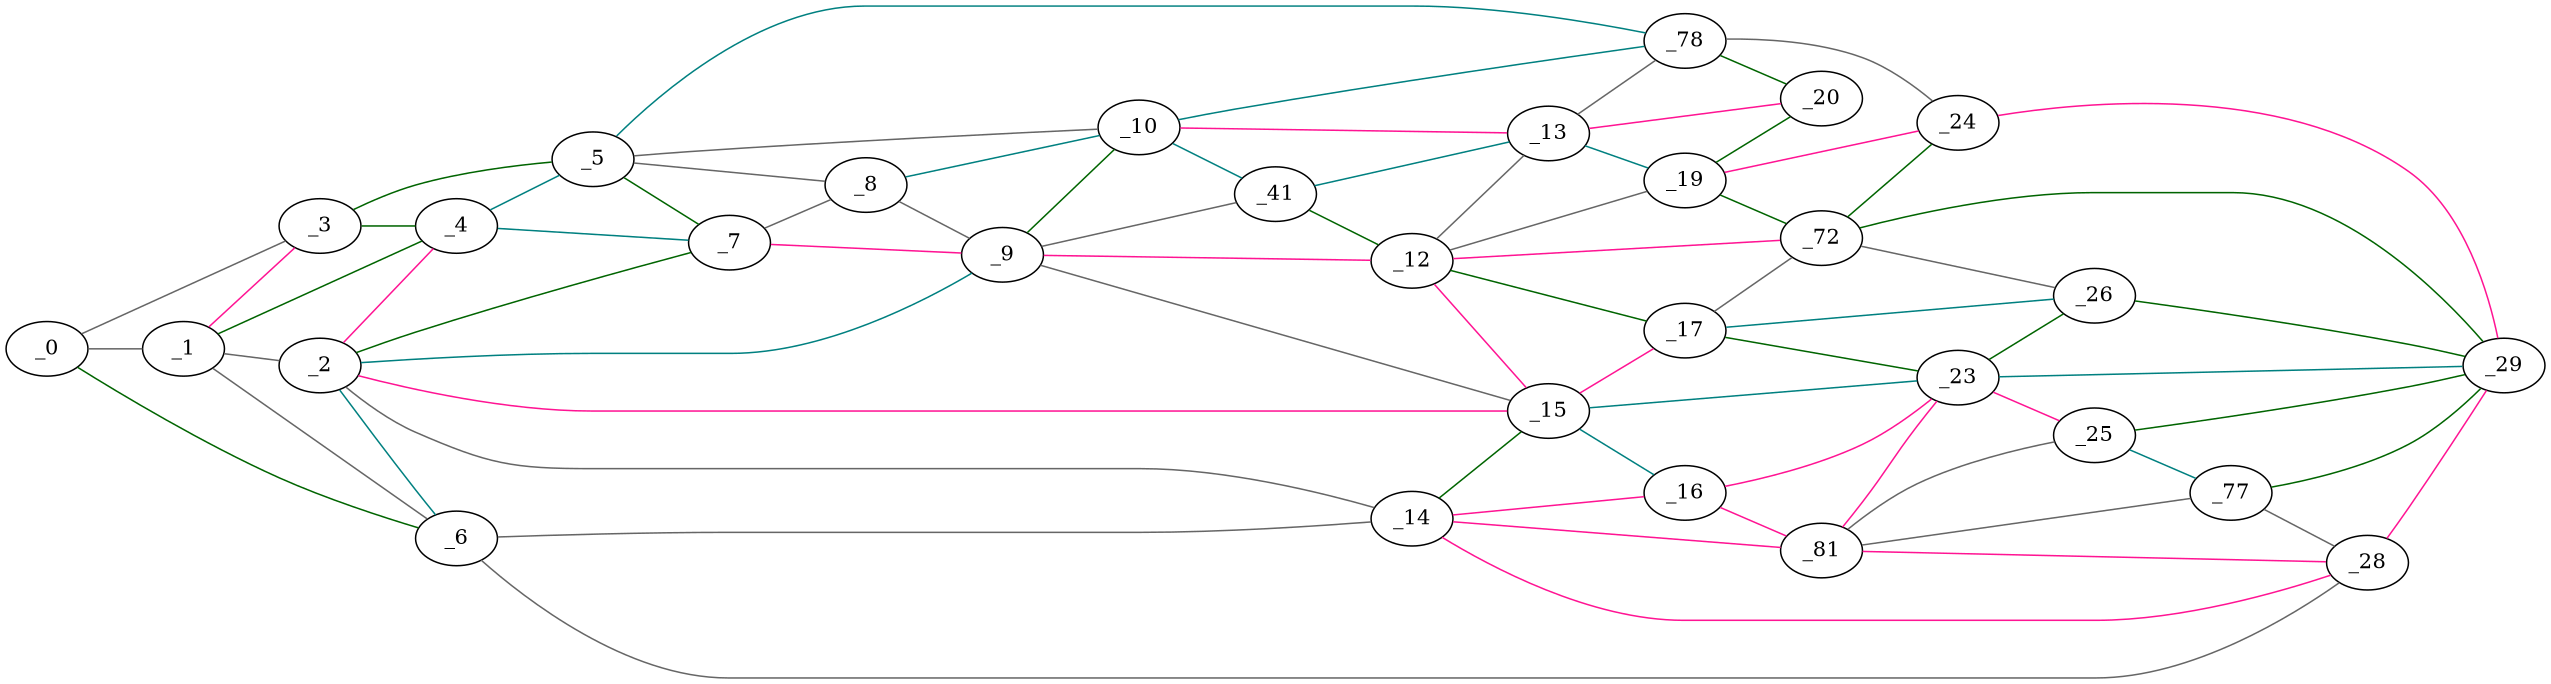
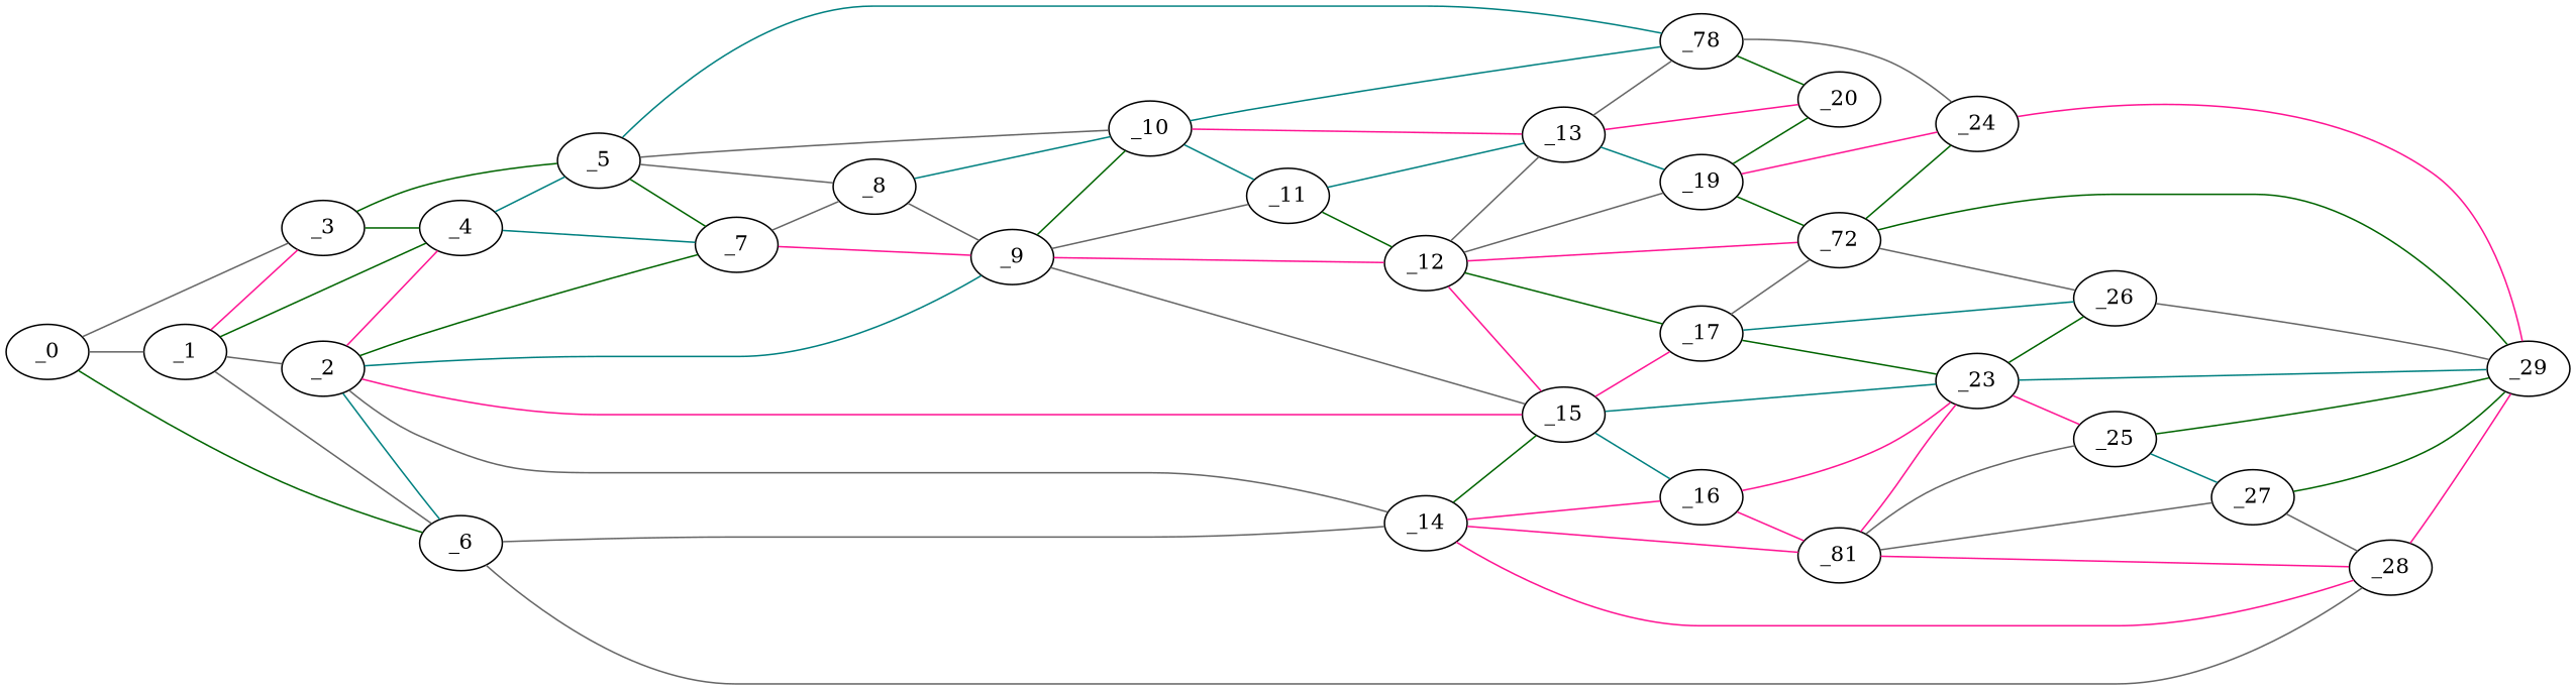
  graph {
    rankdir=LR
    node [x=117 y=19]
    edge [color=gray40 valence=2]
    _0 [x=8 y=93]
    _1 [x=14 y=57]
    _3 [x=18]
    _6 [x=29 y=102]
    _2 [x=17 y=53]
    _4 [x=21 y=27]
    _5 [x=27 y=12]
    _14 [x=79 y=98]
    _28 [y=120]
    _7 [x=37 y=26]
    _9 [x=47 y=28]
    _15 [x=91 y=70]
    _8 [x=46 y=18]
    _10 [x=60 y=17]
    n15 [label=_78 x=101 y=14]
    _16 [x=91 y=85]
    n17 [label=_81 x=107 y=85]
    _29 [x=119 y=64]
-   _11 [x=65 y=24 label=_41]
+   _11 [x=65 y=24]
    _12 [x=71 y=30]
    _17 [x=99 y=66]
    _23 [x=108 y=76]
    _13 [x=77 y=26]
    _19 [x=105 y=36]
    n25 [label=_72 x=108 y=46]
    _25 [x=110 y=81]
-   _27 [y=90 label=_77]
+   _27 [y=90]
    _26 [x=111 y=59]
    _20 [x=106 y=25]
    _24 [x=109]
    _0 -- _1
    _0 -- _3 [valence=1]
    _0 -- _6 [color=darkgreen valence=1]
    _1 -- _3 [color=deeppink valence=1]
    _1 -- _6 [valence=1]
    _1 -- _2
    _1 -- _4 [color=darkgreen valence=1]
    _3 -- _4 [color=darkgreen]
    _3 -- _5 [color=darkgreen valence=1]
    _6 -- _14
    _6 -- _28 [valence=1]
    _2 -- _6 [color=teal]
    _2 -- _4 [color=deeppink]
    _2 -- _14 [valence=1]
    _2 -- _7 [color=darkgreen valence=1]
    _2 -- _9 [color=teal valence=1]
    _2 -- _15 [color=deeppink]
    _4 -- _5 [color=teal]
    _4 -- _7 [color=teal]
    _5 -- _7 [color=darkgreen]
    _5 -- _8
    _5 -- _10
    _5 -- n15 [color=teal valence=1]
    _14 -- _28 [color=deeppink]
    _14 -- _15 [color=darkgreen]
    _14 -- _16 [color=deeppink]
    _14 -- n17 [color=deeppink valence=1]
    _28 -- _29 [color=deeppink valence=1]
    _7 -- _9 [color=deeppink]
    _7 -- _8
    _9 -- _15
    _9 -- _10 [color=darkgreen]
    _9 -- _11
    _9 -- _12 [color=deeppink]
    _15 -- _16 [color=teal]
    _15 -- _17 [color=deeppink valence=1]
    _15 -- _23 [color=teal]
    _8 -- _9
    _8 -- _10 [color=teal]
    _10 -- n15 [color=teal]
    _10 -- _11 [color=teal]
    _10 -- _13 [color=deeppink]
    n15 -- _20 [color=darkgreen]
    n15 -- _24 [valence=1]
    _16 -- n17 [color=deeppink]
    _16 -- _23 [color=deeppink]
    n17 -- _28 [color=deeppink]
    n17 -- _23 [color=deeppink]
    n17 -- _25
    n17 -- _27 [valence=1]
    _11 -- _12 [color=darkgreen]
    _11 -- _13 [color=teal]
    _12 -- _15 [color=deeppink]
    _12 -- _17 [color=darkgreen]
    _12 -- _13 [valence=1]
    _12 -- _19 [valence=1]
    _12 -- n25 [color=deeppink valence=1]
    _17 -- _23 [color=darkgreen]
    _17 -- n25
    _17 -- _26 [color=teal]
    _23 -- _29 [color=teal valence=1]
    _23 -- _25 [color=deeppink]
    _23 -- _26 [color=darkgreen]
    _13 -- n15 [valence=1]
    _13 -- _19 [color=teal]
    _13 -- _20 [color=deeppink]
    _19 -- n25 [color=darkgreen]
    _19 -- _20 [color=darkgreen]
    _19 -- _24 [color=deeppink]
    n25 -- _29 [color=darkgreen]
    n25 -- _26
    n25 -- _24 [color=darkgreen valence=1]
    _25 -- _29 [color=darkgreen]
    _25 -- _27 [color=teal]
    _27 -- _28
    _27 -- _29 [color=darkgreen valence=1]
-   _26 -- _29 [color=darkgreen]
+   _26 -- _29
    _24 -- _29 [color=deeppink valence=1]
  }
